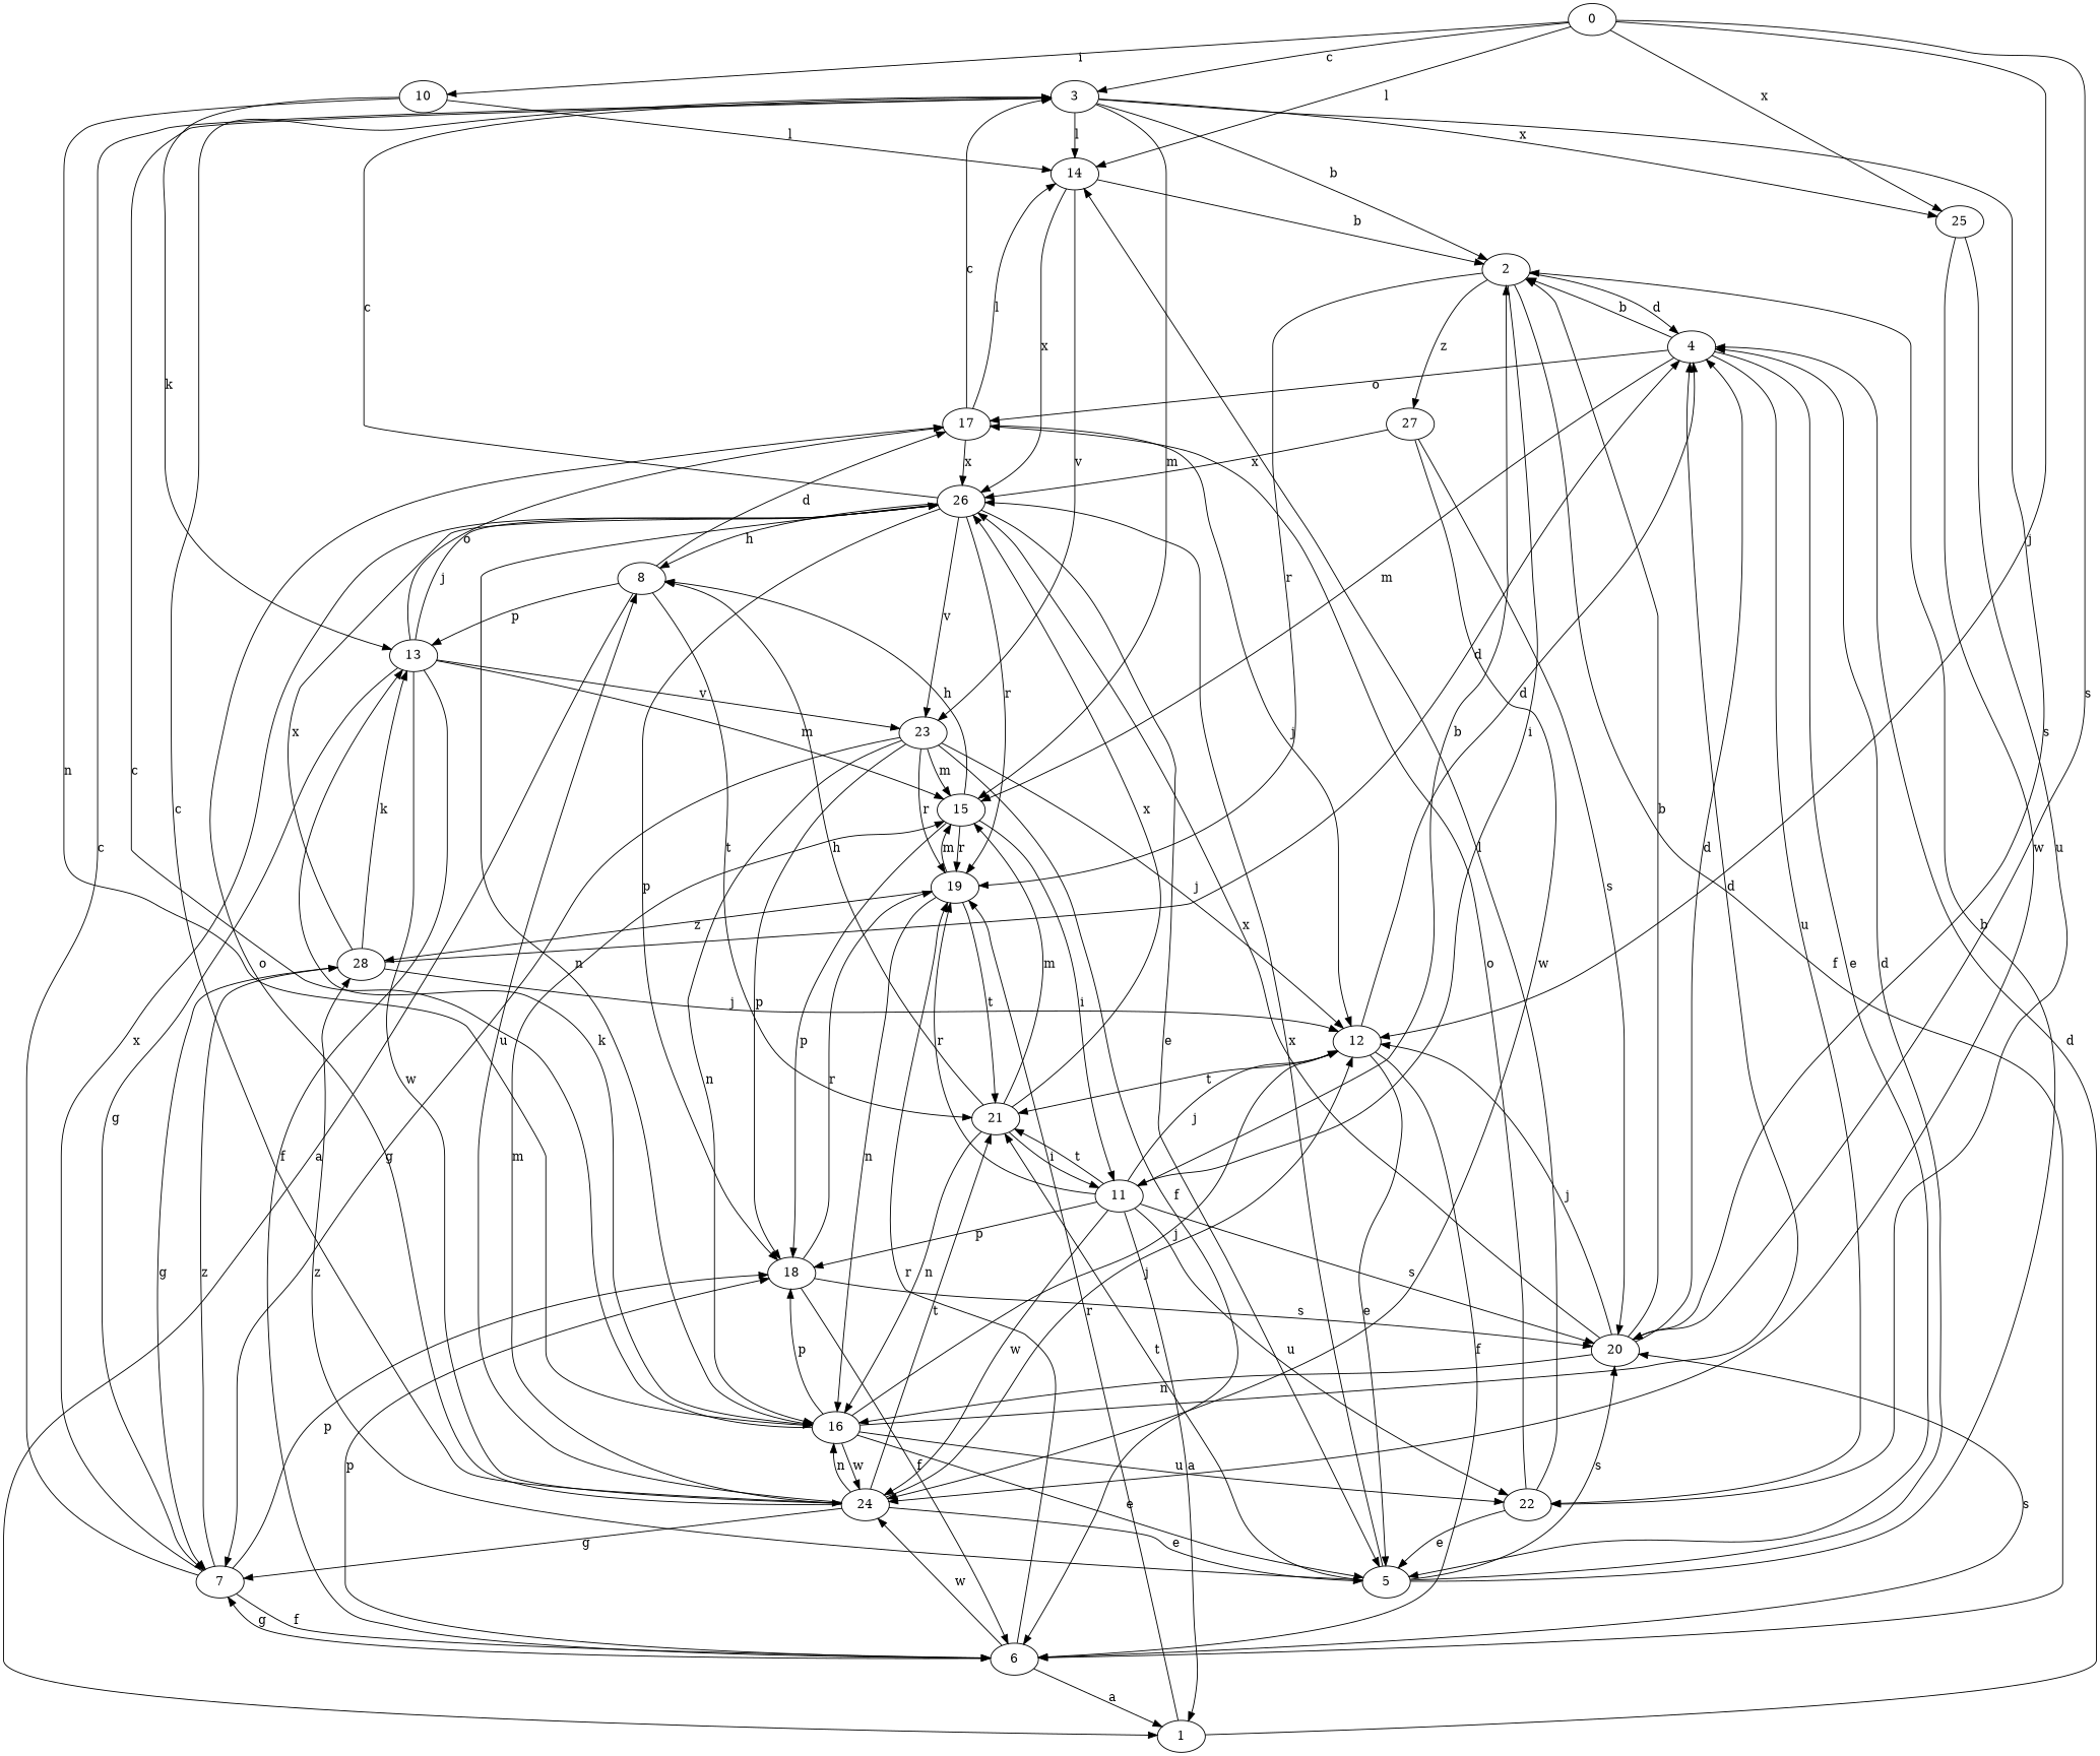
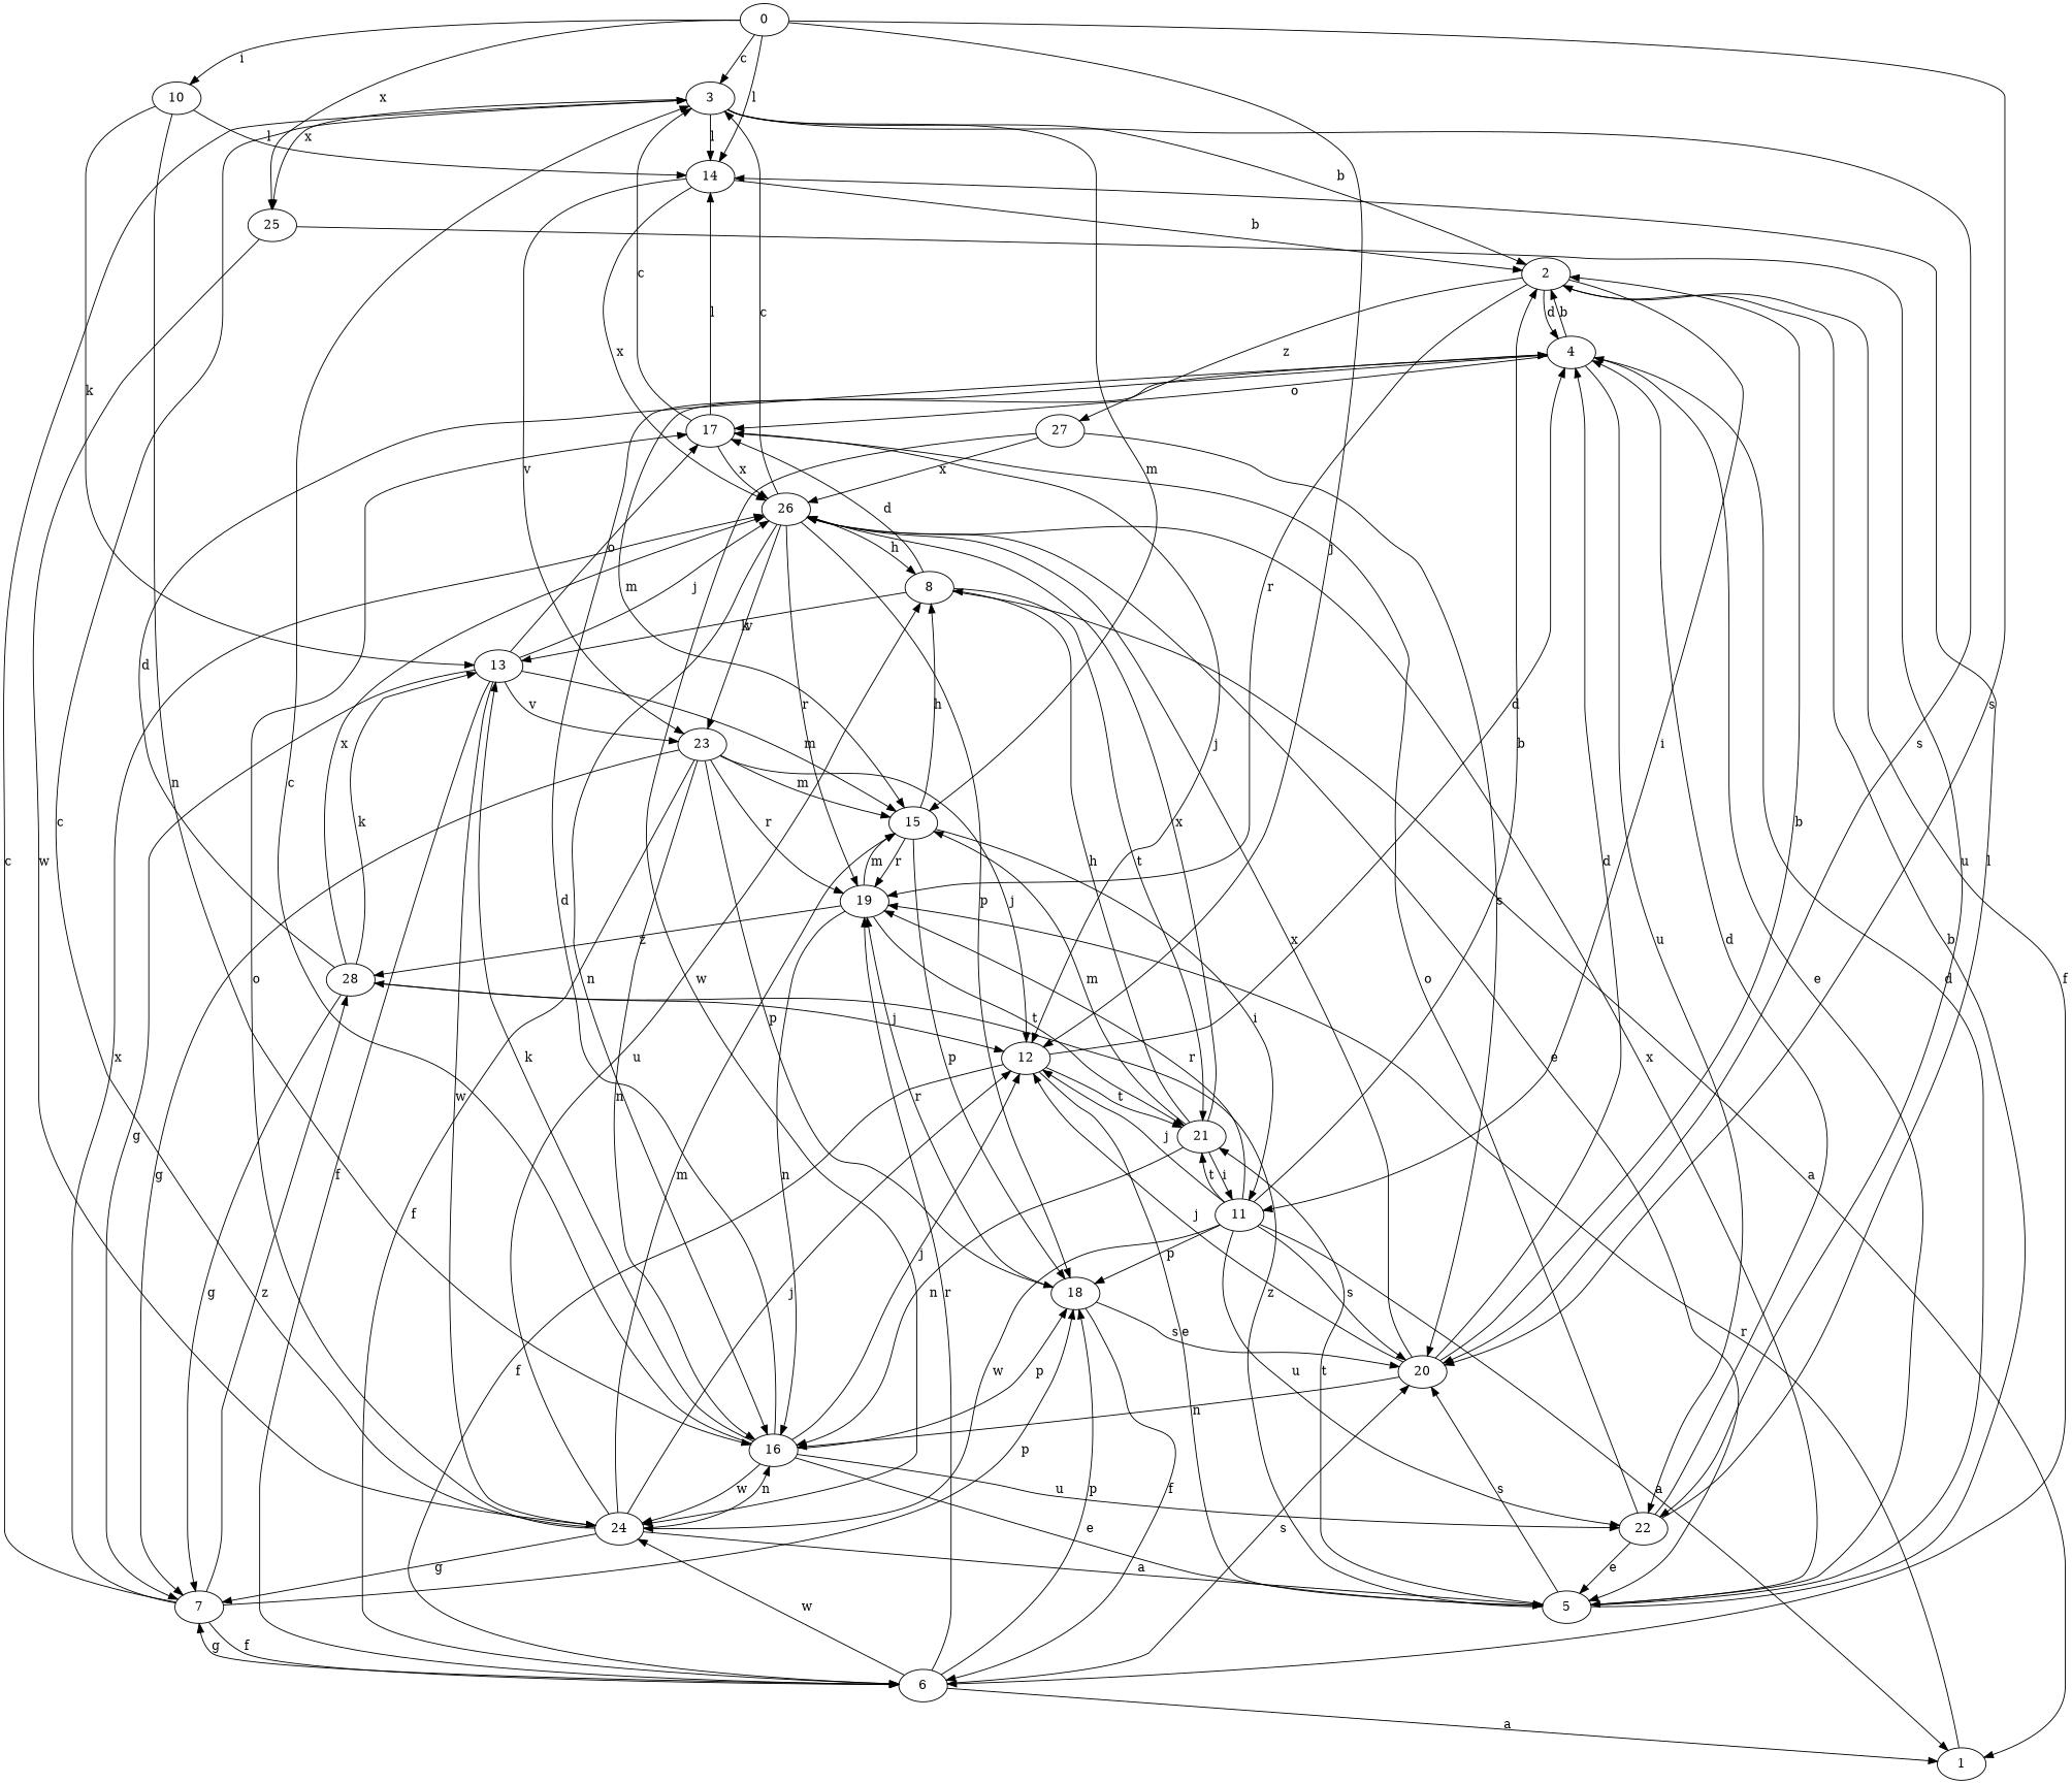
  strict digraph {
    0
    3
    10
    12
    14
    20
    25
    2
    15
    13
    16
    4
    6
    5
    21
    26
    23
    22
    24
    1
    19
    28
    11
    27
    17
    7
    18
    8
    0 -> 3 [label=c]
    0 -> 10 [label=i]
    0 -> 12 [label=j]
    0 -> 14 [label=l]
    0 -> 20 [label=s]
    0 -> 25 [label=x]
    3 -> 14 [label=l]
    3 -> 20 [label=s]
    3 -> 25 [label=x]
    3 -> 2 [label=b]
    3 -> 15 [label=m]
    10 -> 14 [label=l]
    10 -> 13 [label=k]
    10 -> 16 [label=n]
    12 -> 4 [label=d]
    12 -> 6 [label=f]
    12 -> 5 [label=e]
    12 -> 21 [label=t]
    14 -> 2 [label=b]
    14 -> 26 [label=x]
    14 -> 23 [label=v]
    20 -> 12 [label=j]
    20 -> 2 [label=b]
    20 -> 16 [label=n]
    20 -> 4 [label=d]
    20 -> 26 [label=x]
    25 -> 22 [label=u]
    25 -> 24 [label=w]
    2 -> 4 [label=d]
    2 -> 6 [label=f]
    2 -> 19 [label=r]
    2 -> 11 [label=i]
    2 -> 27 [label=z]
    15 -> 19 [label=r]
    15 -> 11 [label=i]
    15 -> 18 [label=p]
    15 -> 8 [label=h]
    13 -> 15 [label=m]
    13 -> 6 [label=f]
    13 -> 26 [label=j]
    13 -> 23 [label=v]
    13 -> 24 [label=w]
    13 -> 17 [label=o]
    13 -> 7 [label=g]
    16 -> 3 [label=c]
    16 -> 12 [label=j]
    16 -> 13 [label=k]
    16 -> 4 [label=d]
    16 -> 5 [label=e]
    16 -> 22 [label=u]
    16 -> 24 [label=w]
    16 -> 18 [label=p]
    4 -> 2 [label=b]
    4 -> 15 [label=m]
    4 -> 5 [label=e]
    4 -> 22 [label=u]
    4 -> 17 [label=o]
    6 -> 20 [label=s]
    6 -> 24 [label=w]
    6 -> 1 [label=a]
    6 -> 19 [label=r]
    6 -> 7 [label=g]
    6 -> 18 [label=p]
    5 -> 20 [label=s]
    5 -> 2 [label=b]
    5 -> 4 [label=d]
    5 -> 21 [label=t]
    5 -> 26 [label=x]
    5 -> 28 [label=z]
    21 -> 15 [label=m]
    21 -> 16 [label=n]
    21 -> 26 [label=x]
    21 -> 11 [label=i]
    21 -> 8 [label=h]
    26 -> 3 [label=c]
    26 -> 16 [label=n]
    26 -> 5 [label=e]
    26 -> 23 [label=v]
    26 -> 19 [label=r]
    26 -> 18 [label=p]
    26 -> 8 [label=h]
    23 -> 12 [label=j]
    23 -> 15 [label=m]
    23 -> 16 [label=n]
    23 -> 6 [label=f]
    23 -> 19 [label=r]
    23 -> 7 [label=g]
    23 -> 18 [label=p]
    22 -> 14 [label=l]
-   1 -> 4 [label=d]
+   22 -> 4 [label=d]
    22 -> 5 [label=e]
    22 -> 17 [label=o]
    24 -> 3 [label=c]
    24 -> 12 [label=j]
    24 -> 15 [label=m]
    24 -> 16 [label=n]
-   24 -> 5 [label=e]
-   24 -> 21 [label=t]
+   24 -> 5 [label=a]
    24 -> 17 [label=o]
    24 -> 7 [label=g]
    24 -> 8 [label=u]
    1 -> 19 [label=r]
    19 -> 15 [label=m]
    19 -> 16 [label=n]
    19 -> 21 [label=t]
    19 -> 28 [label=z]
    28 -> 12 [label=j]
    28 -> 13 [label=k]
    28 -> 4 [label=d]
    28 -> 26 [label=x]
    28 -> 7 [label=g]
    11 -> 12 [label=j]
    11 -> 20 [label=s]
    11 -> 2 [label=b]
    11 -> 21 [label=t]
    11 -> 22 [label=u]
    11 -> 24 [label=w]
    11 -> 1 [label=a]
    11 -> 19 [label=r]
    11 -> 18 [label=p]
    27 -> 20 [label=s]
    27 -> 26 [label=x]
    27 -> 24 [label=w]
    17 -> 3 [label=c]
    17 -> 12 [label=j]
    17 -> 14 [label=l]
    17 -> 26 [label=x]
    7 -> 3 [label=c]
    7 -> 6 [label=f]
    7 -> 26 [label=x]
    7 -> 28 [label=z]
    7 -> 18 [label=p]
    18 -> 20 [label=s]
    18 -> 6 [label=f]
    18 -> 19 [label=r]
-   8 -> 13 [label=p]
+   8 -> 13 [label=k]
    8 -> 21 [label=t]
    8 -> 1 [label=a]
    8 -> 17 [label=d]
  }
